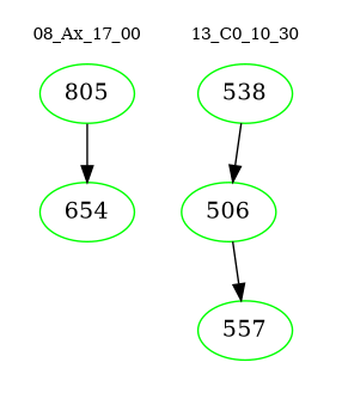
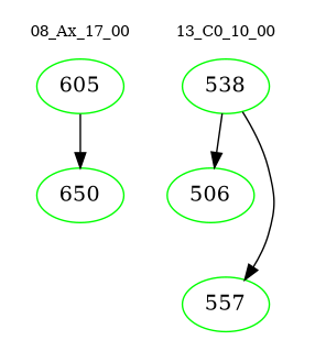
  digraph {
    node [color=green]
    edge [color=black]
-   n1 [label=805]
-   n2 [label=654]
+   n1 [label=605]
+   n2 [label=650]
    n3 [label=538]
    n4 [label=506]
    n5 [label=557]
    subgraph cluster_1 {
      color=white
      fontsize=10
      label="08_Ax_17_00"
      n1
      n2
    }
    subgraph cluster_2 {
      color=white
      fontsize=10
-     label="13_C0_10_30"
+     label="13_C0_10_00"
      n3
      n4
      n5
    }
    n1 -> n2
    n3 -> n4
-   n4 -> n5
+   n3 -> n5
  }
